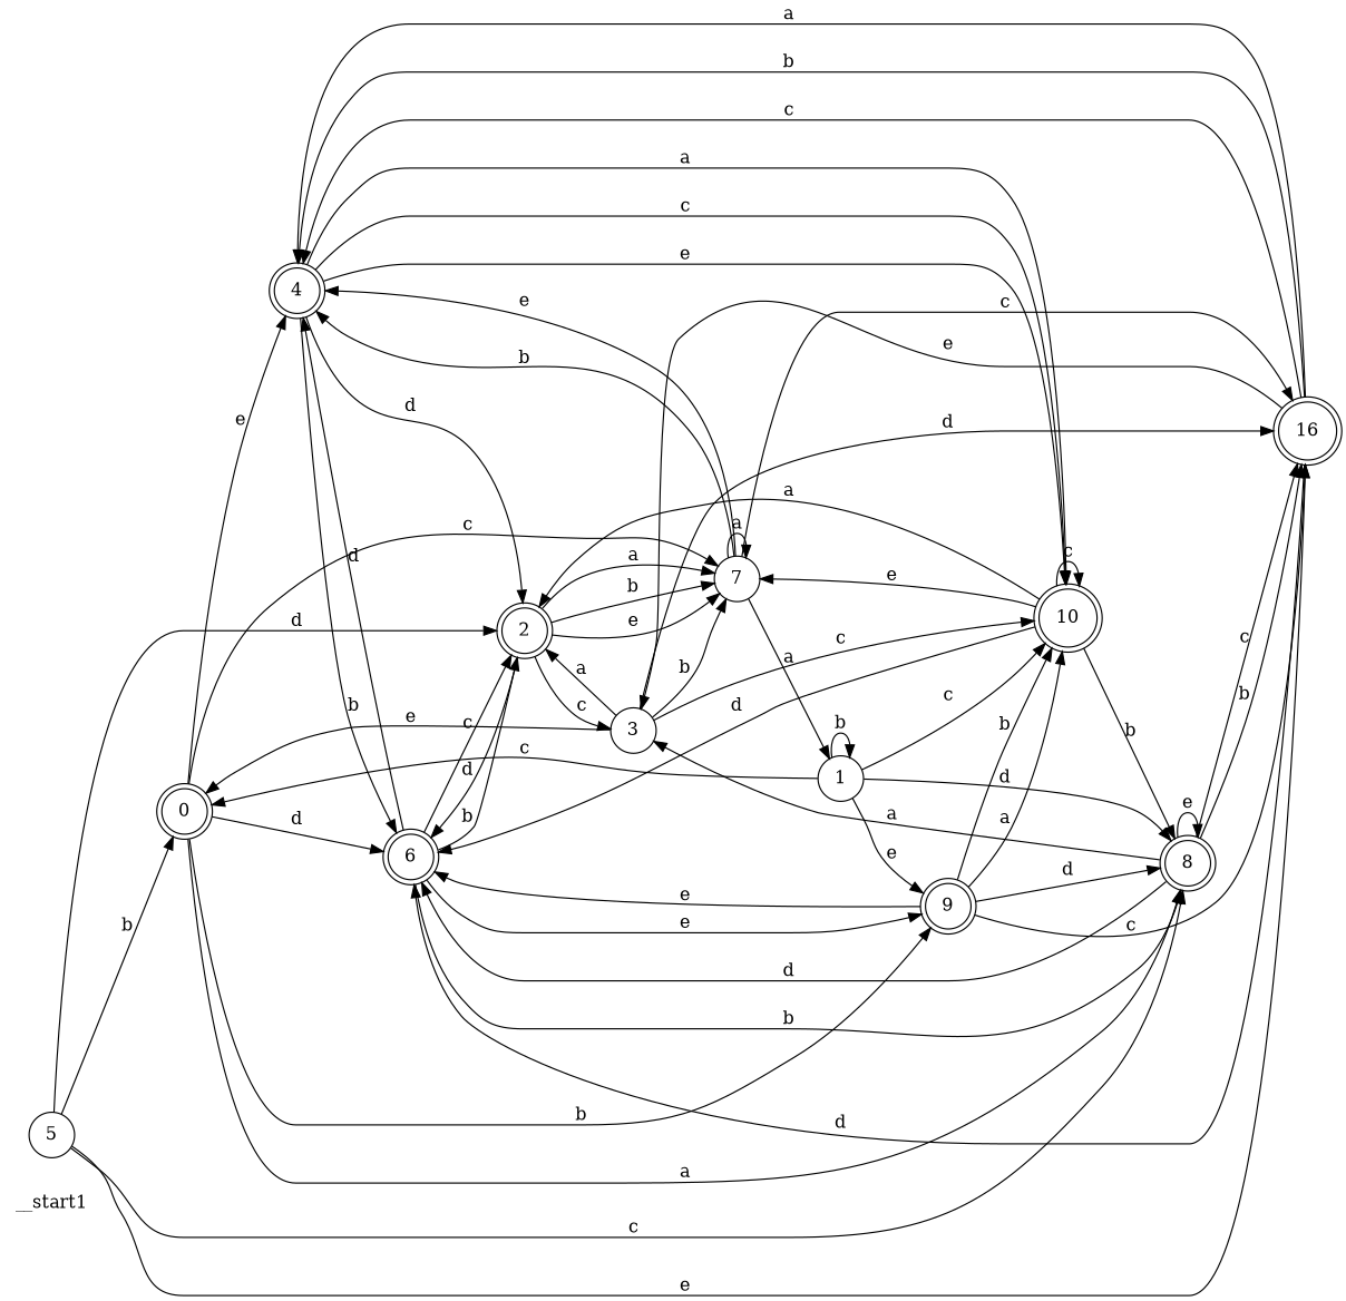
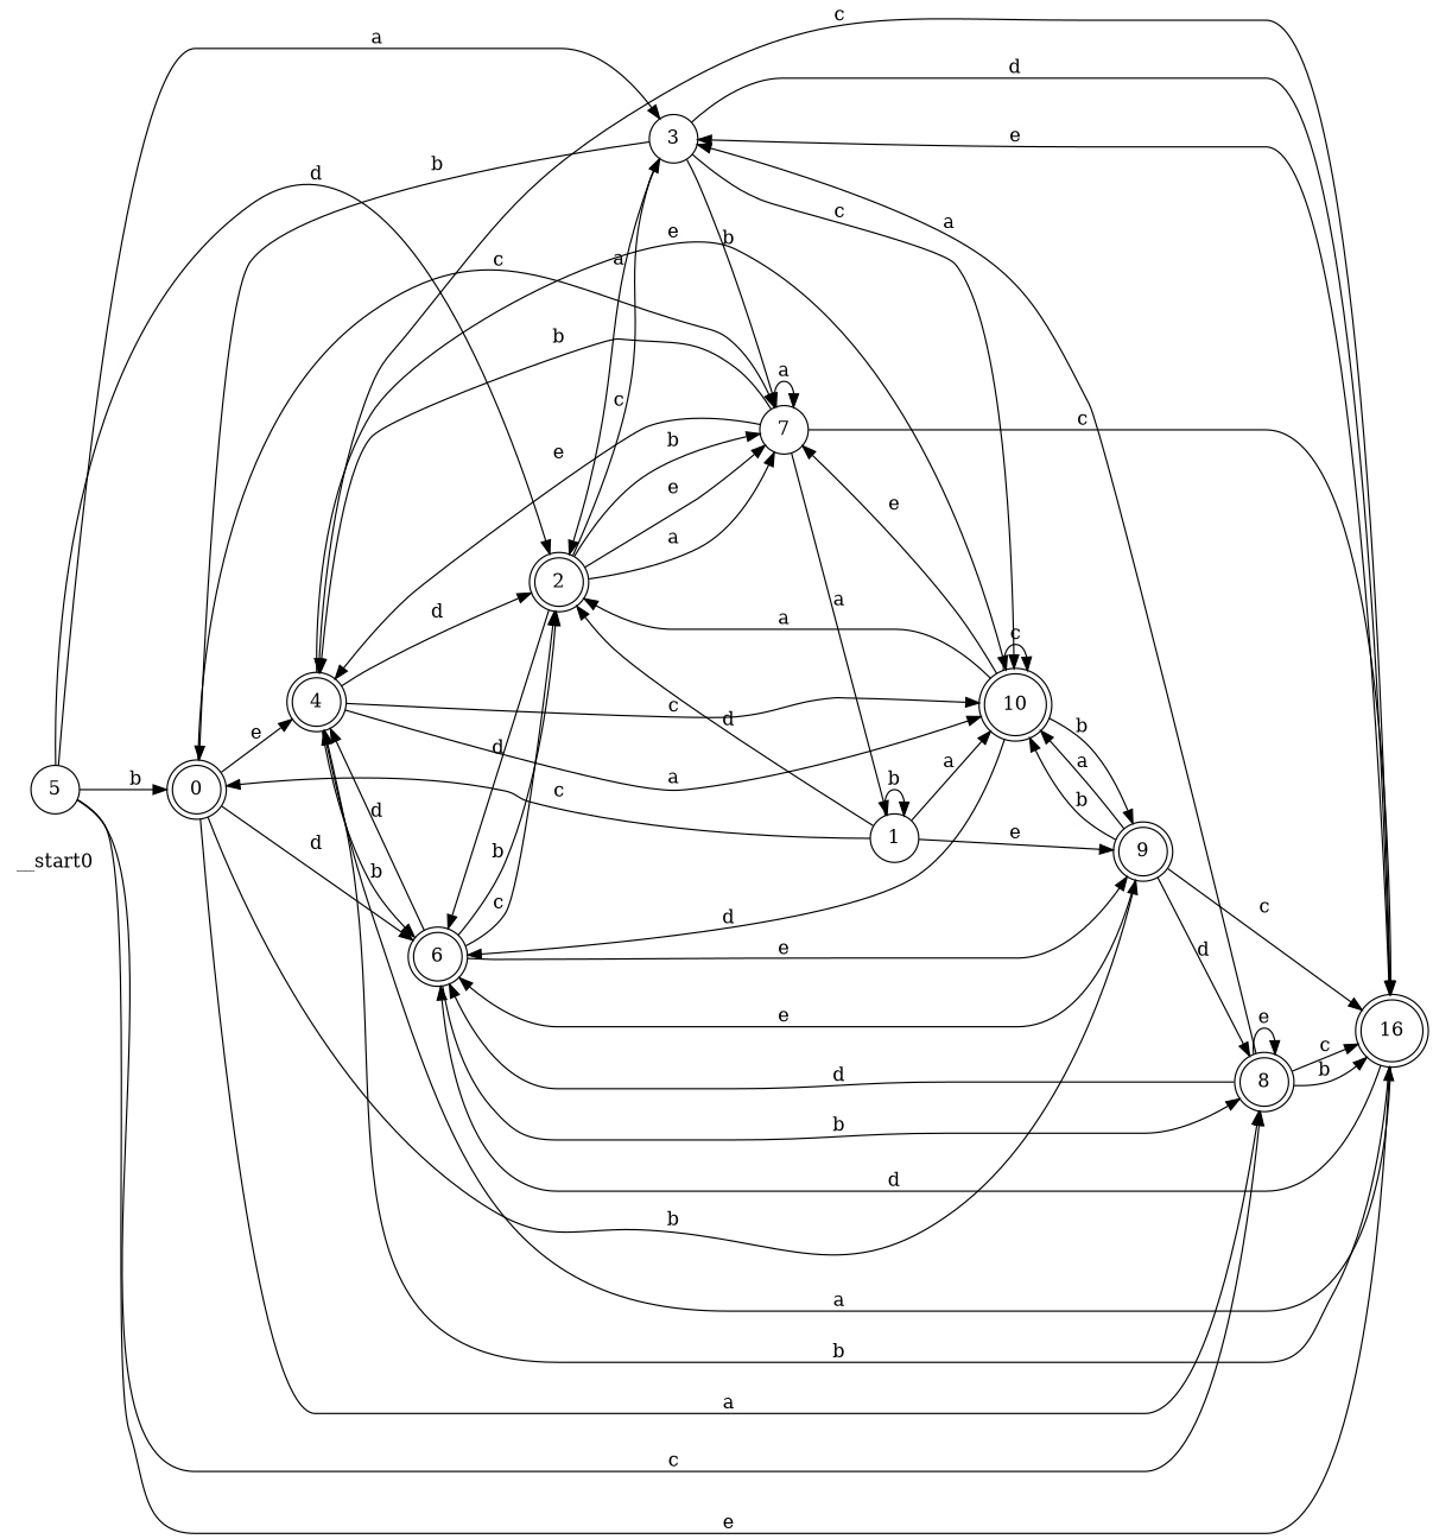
  digraph {
    rankdir=LR
    node [shape=doublecircle color=black fillcolor=white style="rounded,filled"]
-   __start0 [shape=none label=__start1 color="" fillcolor="" style=""]
+   __start0 [shape=none color="" fillcolor="" style=""]
    n2 [label=0]
    n3 [label=4]
    n4 [label=6]
    n5 [label=7 shape=circle style=filled]
    n6 [label=8]
    n7 [label=9]
    n8 [label=10]
    n9 [label=2]
    n10 [label=1 shape=circle style=filled]
    n11 [label=16]
    n12 [label=3 shape=circle style=filled]
    n13 [label=5 shape=circle style=filled]
    n2 -> n3 [label=e]
    n2 -> n4 [label=d]
    n2 -> n5 [label=c]
    n2 -> n6 [label=a]
    n2 -> n7 [label=b]
    n3 -> n4 [label=b]
    n3 -> n8 [label=a]
    n3 -> n8 [label=c]
    n3 -> n8 [label=e]
    n3 -> n9 [label=d]
    n4 -> n3 [label=d]
    n4 -> n6 [label=b]
    n4 -> n7 [label=e]
    n4 -> n9 [label=b]
    n4 -> n9 [label=c]
    n5 -> n3 [label=b]
    n5 -> n3 [label=e]
    n5 -> n5 [label=a]
    n5 -> n10 [label=a]
    n5 -> n11 [label=c]
    n6 -> n4 [label=d]
    n6 -> n6 [label=e]
    n6 -> n11 [label=b]
    n6 -> n11 [label=c]
    n6 -> n12 [label=a]
    n7 -> n4 [label=e]
    n7 -> n6 [label=d]
    n7 -> n8 [label=a]
    n7 -> n8 [label=b]
    n7 -> n11 [label=c]
    n8 -> n4 [label=d]
    n8 -> n5 [label=e]
-   n8 -> n6 [label=b]
+   n8 -> n7 [label=b]
    n8 -> n8 [label=c]
    n8 -> n9 [label=a]
    n9 -> n4 [label=d]
    n9 -> n5 [label=a]
    n9 -> n5 [label=b]
    n9 -> n5 [label=e]
    n9 -> n12 [label=c]
    n10 -> n2 [label=c]
-   n10 -> n6 [label=d]
+   n10 -> n9 [label=d]
    n10 -> n7 [label=e]
-   n10 -> n8 [label=c]
+   n10 -> n8 [label=a]
    n10 -> n10 [label=b]
    n11 -> n3 [label=a]
    n11 -> n3 [label=b]
    n11 -> n3 [label=c]
    n11 -> n4 [label=d]
    n11 -> n12 [label=e]
-   n12 -> n2 [label=e]
+   n12 -> n2 [label=b]
    n12 -> n5 [label=b]
    n12 -> n8 [label=c]
    n12 -> n9 [label=a]
    n12 -> n11 [label=d]
    n13 -> n2 [label=b]
    n13 -> n6 [label=c]
    n13 -> n9 [label=d]
    n13 -> n11 [label=e]
+   n13 -> n12 [label=a]
  }
